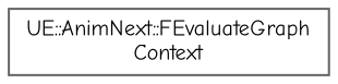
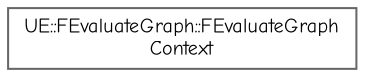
  digraph {
    rankdir=LR
    fontname="Comic Neue"
-   n1 [color=grey40 fillcolor=white fontname="Comic Neue" fontsize=10 height=0.2 label="UE::AnimNext::FEvaluateGraph\lContext" shape=box style=filled width=0.4]
+   n1 [color=grey40 fillcolor=white fontname="Comic Neue" fontsize=10 height=0.2 label="UE::FEvaluateGraph::FEvaluateGraph\lContext" shape=box style=filled width=0.4]
  }
